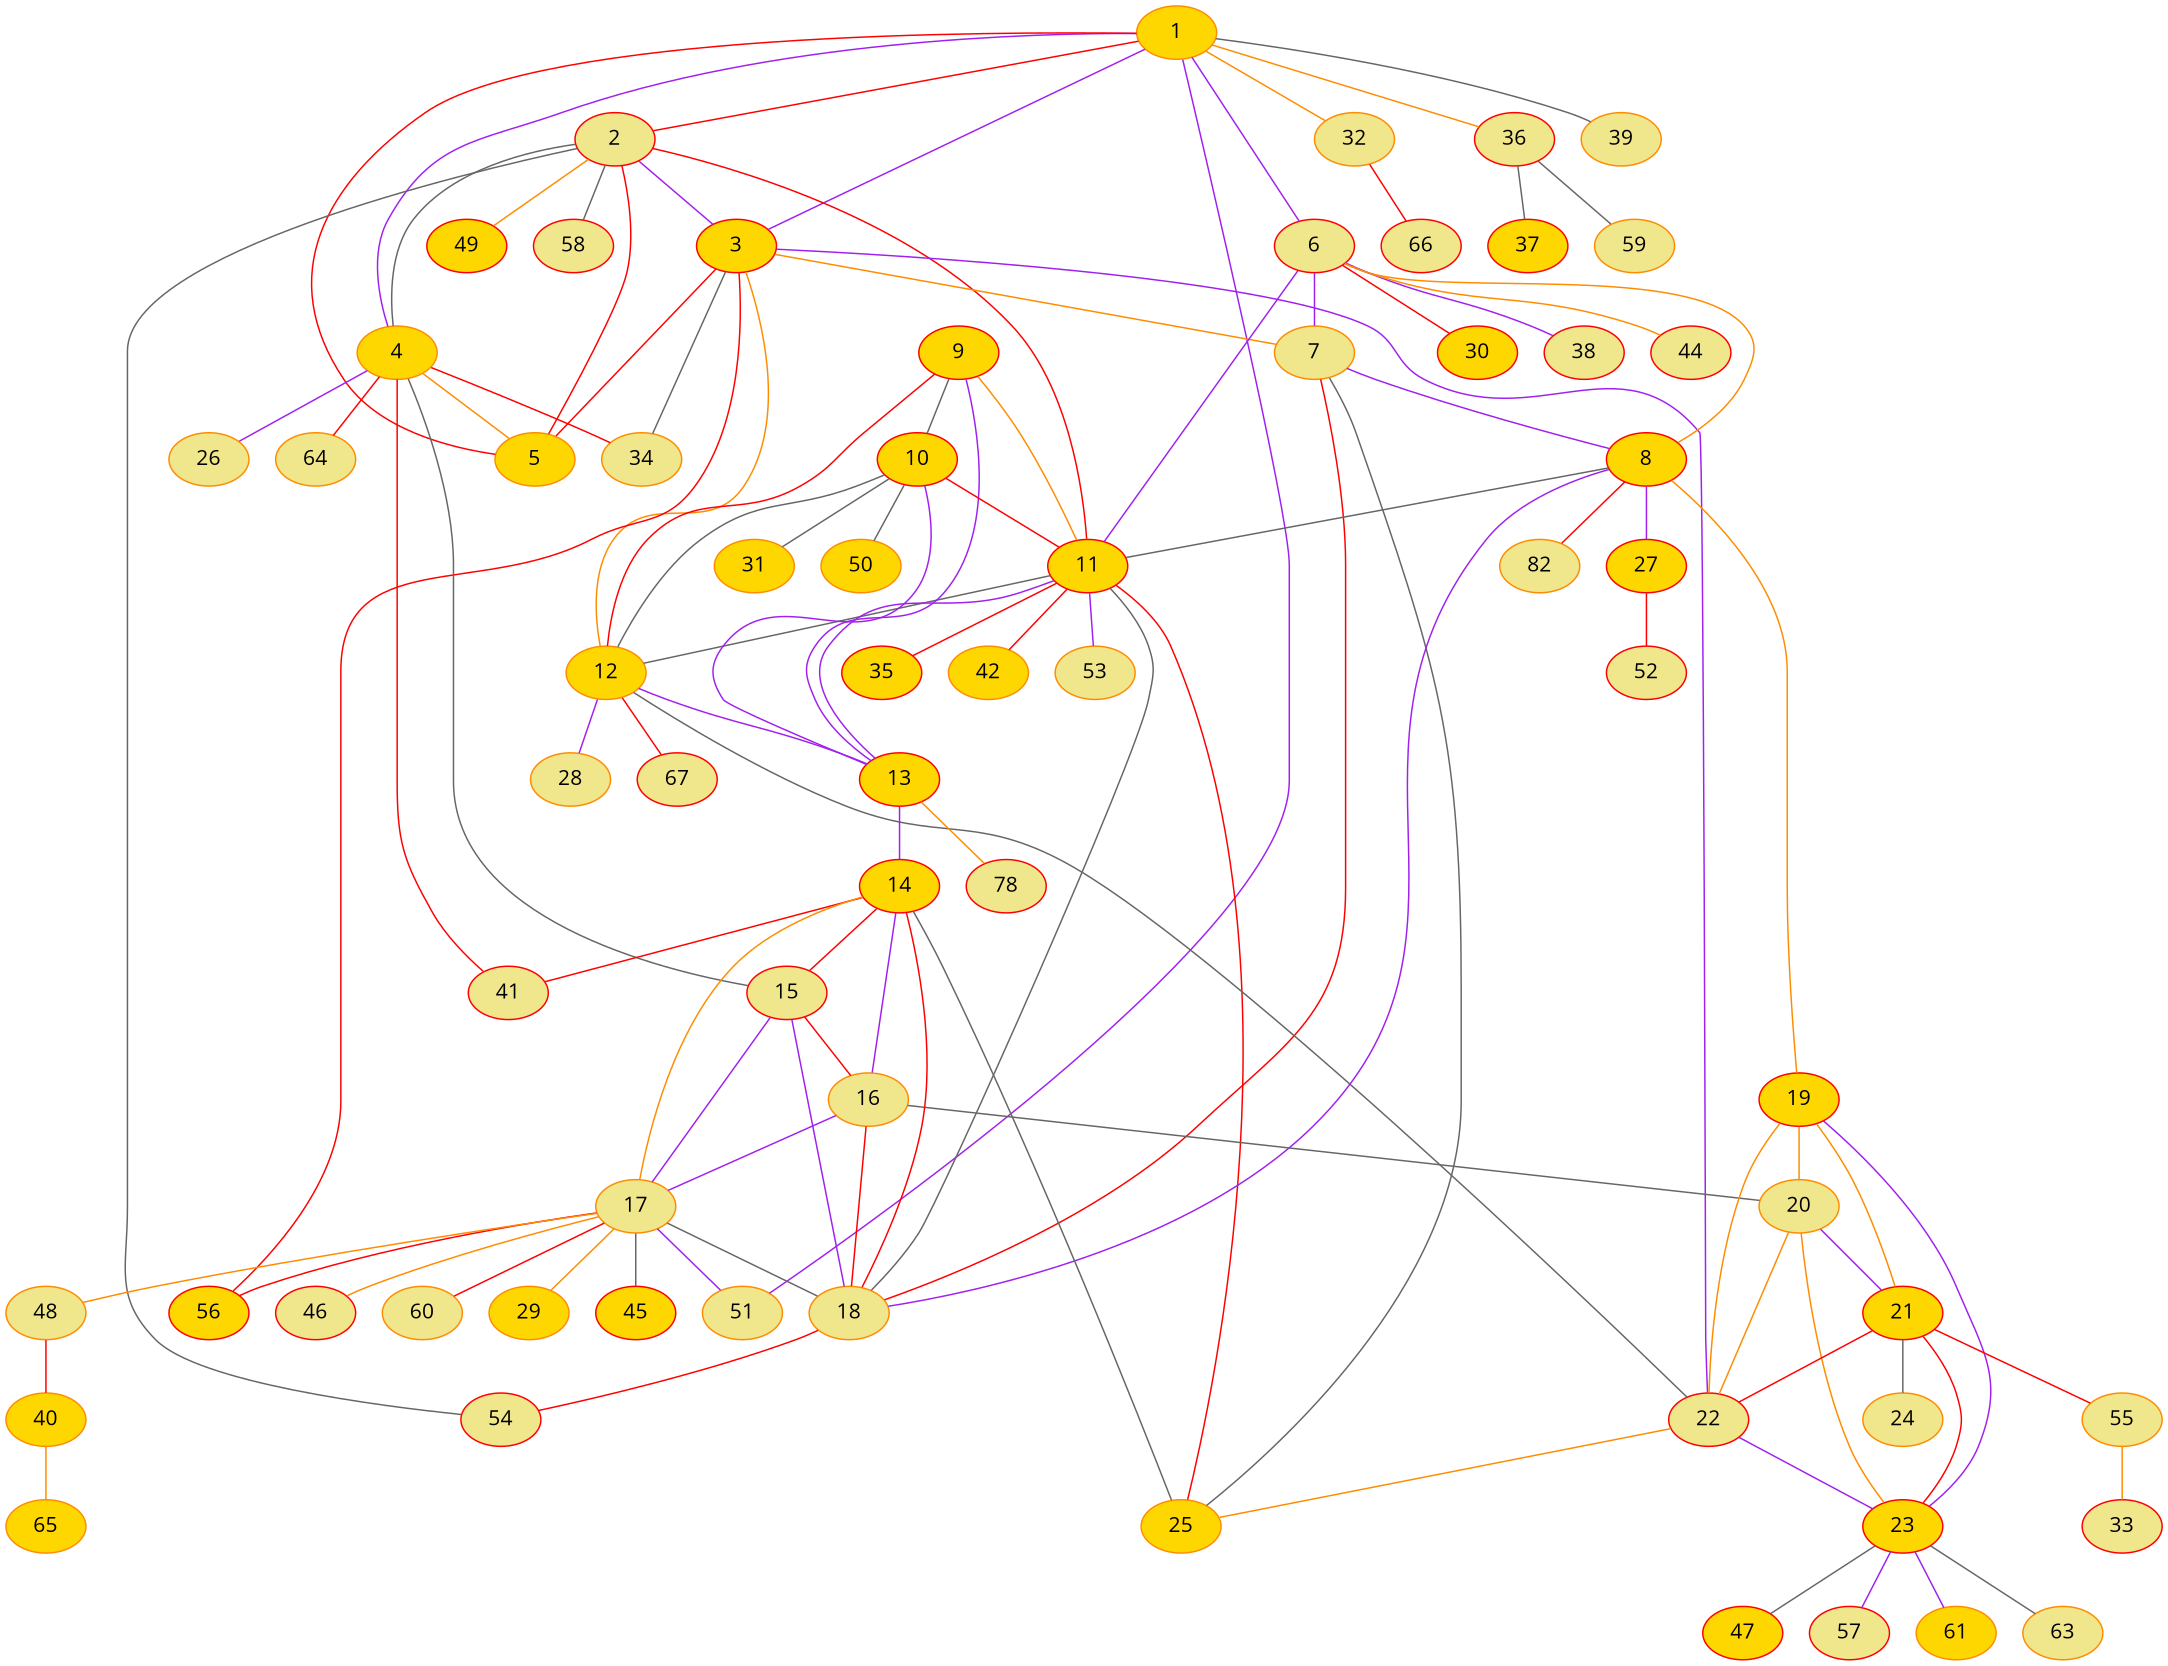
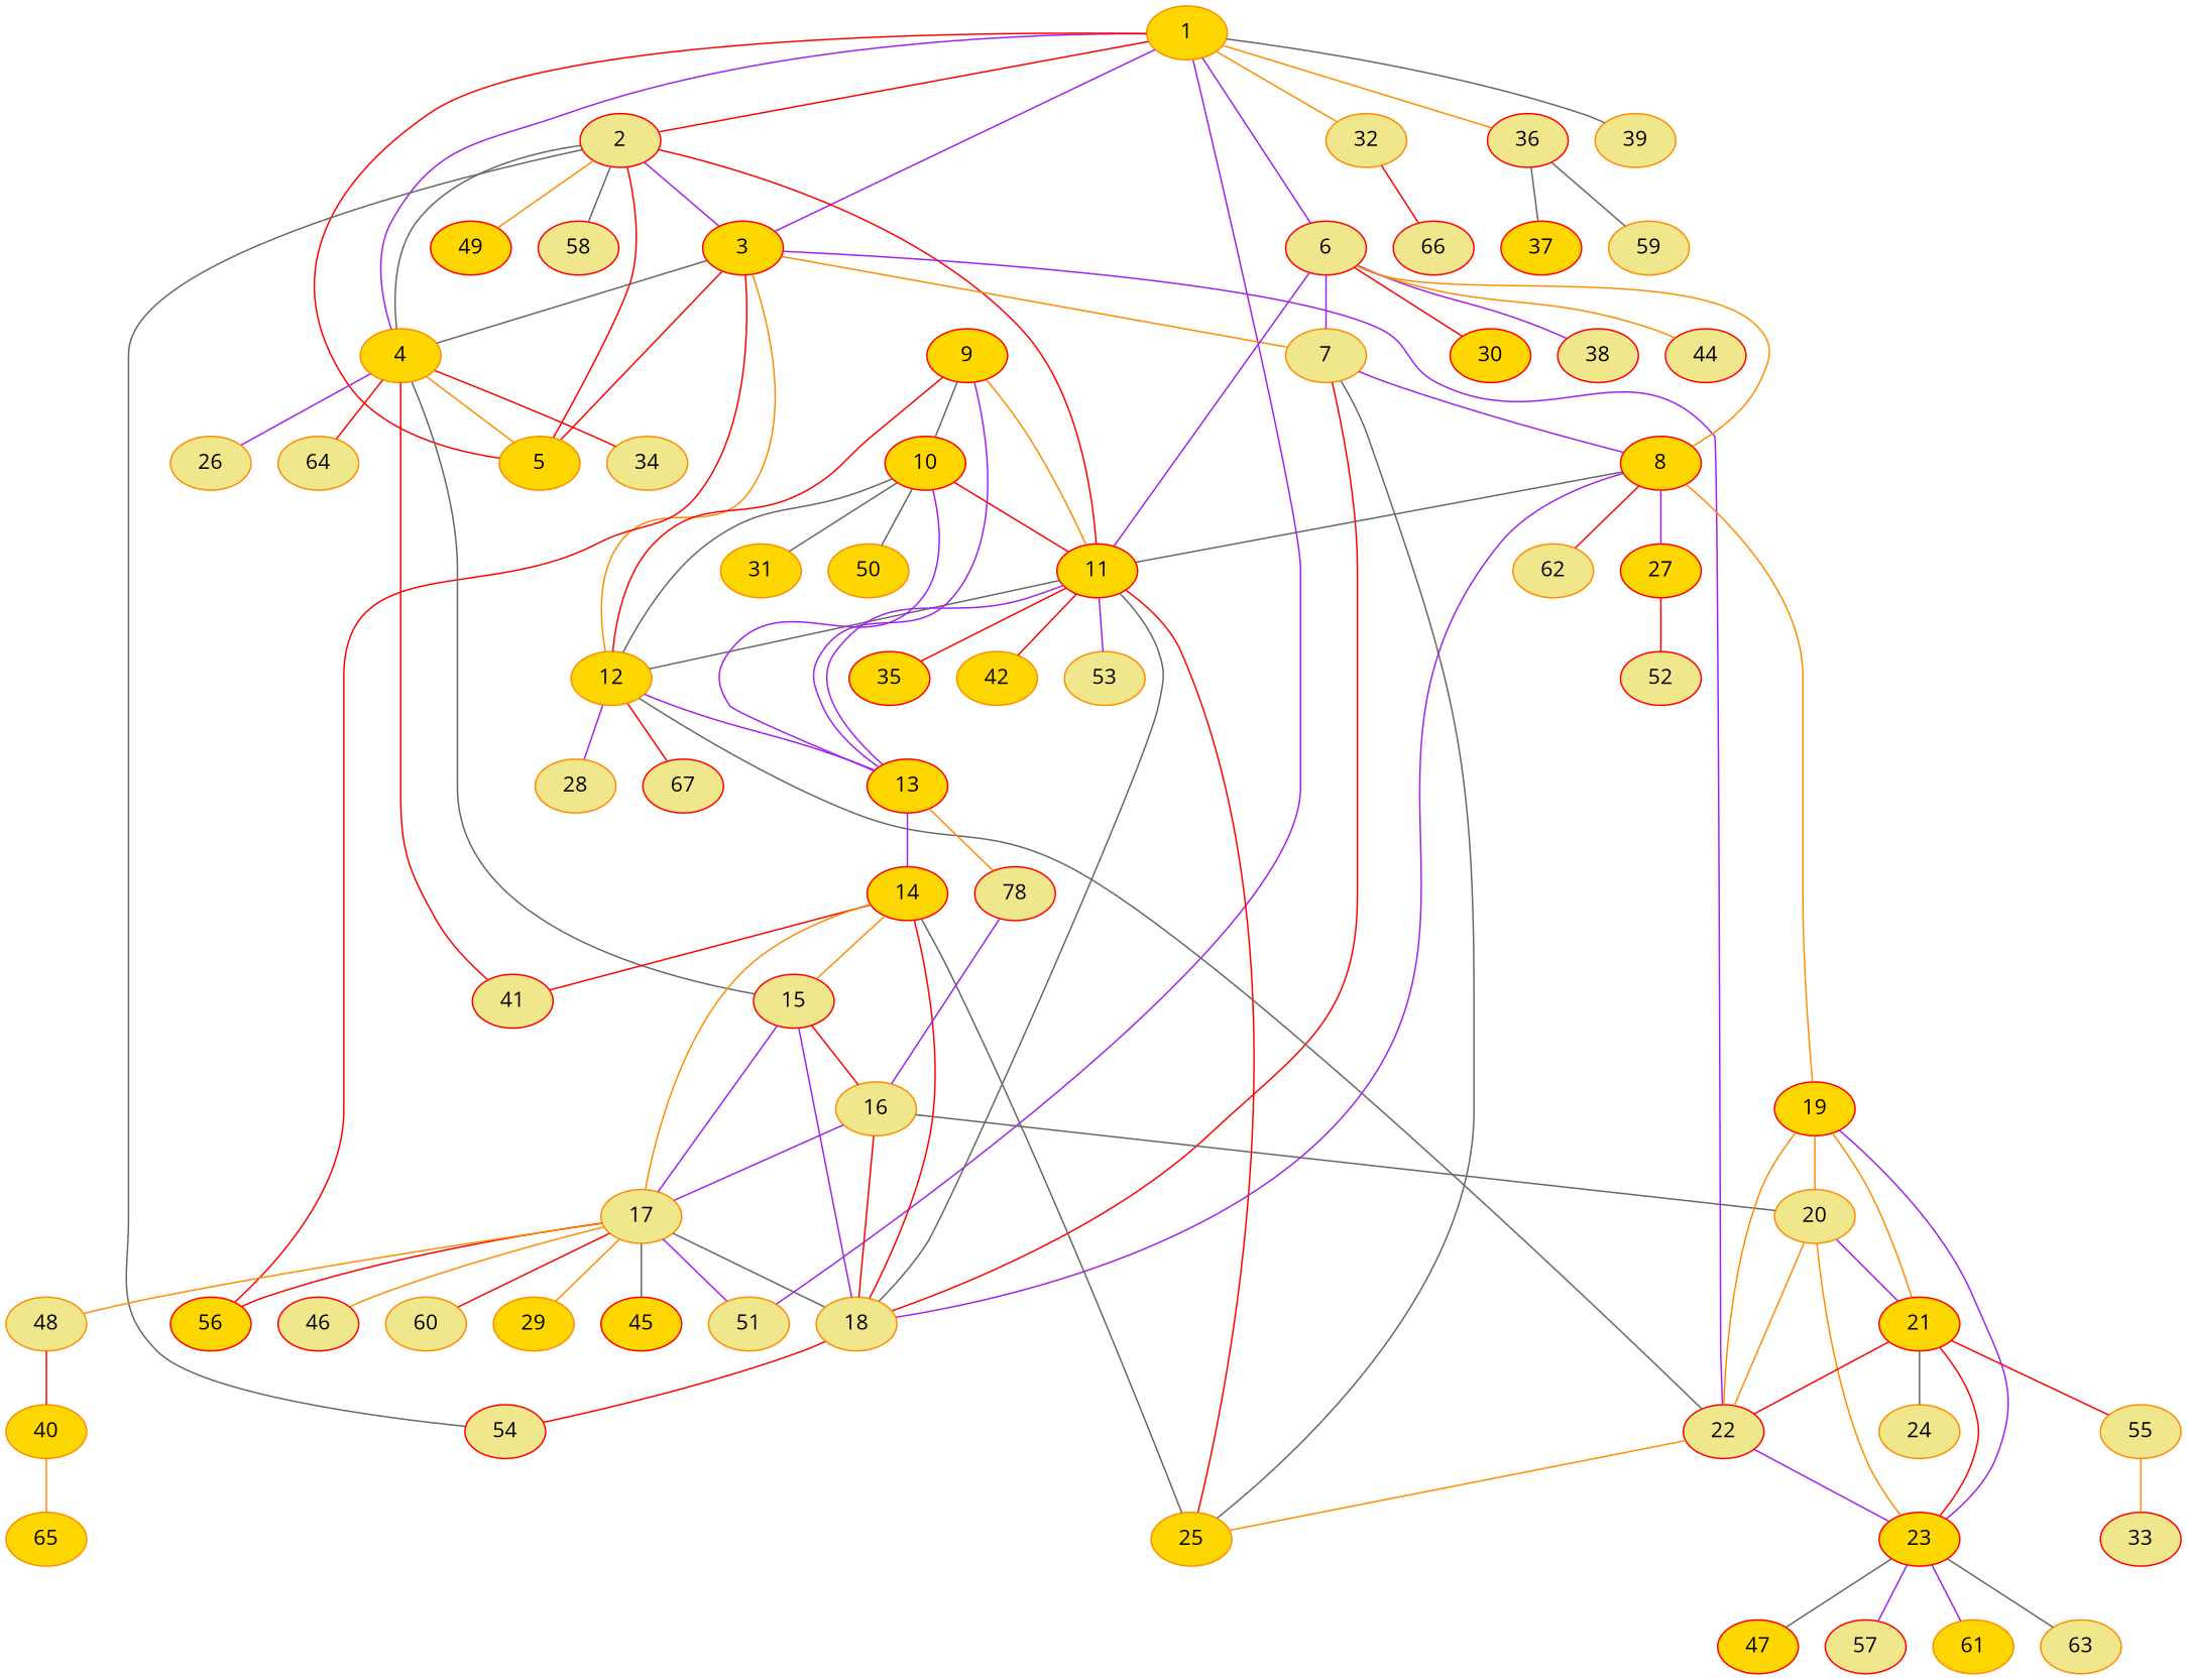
  graph {
    fontname="Open Sans"
    node [color=red fillcolor=khaki fontname="Open Sans" style=filled]
    edge [color=red fontname="Open Sans" weight=1.0]
    1 [color=darkorange fillcolor=gold]
    2
    3 [fillcolor=gold]
    4 [color=darkorange fillcolor=gold]
    5 [color=darkorange fillcolor=gold]
    6
    32 [color=darkorange]
    36
    39 [color=darkorange]
    51 [color=darkorange]
    11 [fillcolor=gold]
    49 [fillcolor=gold]
    54
    58
    7 [color=darkorange]
    12 [color=darkorange fillcolor=gold]
    22
    56 [fillcolor=gold]
    15
    26 [color=darkorange]
    34 [color=darkorange]
    41
    64 [color=darkorange]
    8 [fillcolor=gold]
    30 [fillcolor=gold]
    38
    44
    66
    37 [fillcolor=gold]
    59 [color=darkorange]
    18 [color=darkorange]
    25 [color=darkorange fillcolor=gold]
    13 [fillcolor=gold]
    35 [fillcolor=gold]
    42 [color=darkorange fillcolor=gold]
    53 [color=darkorange]
    28 [color=darkorange]
    67
    23 [fillcolor=gold]
    16 [color=darkorange]
    17 [color=darkorange]
    19 [fillcolor=gold]
    27 [fillcolor=gold]
-   62 [color=darkorange label=82]
+   62 [color=darkorange]
    20 [color=darkorange]
    21 [fillcolor=gold]
    52
    9 [fillcolor=gold]
    10 [fillcolor=gold]
    31 [color=darkorange fillcolor=gold]
    50 [color=darkorange fillcolor=gold]
    14 [fillcolor=gold]
    n53 [label=78]
    29 [color=darkorange fillcolor=gold]
    45 [fillcolor=gold]
    46
    48 [color=darkorange]
    60 [color=darkorange]
    40 [color=darkorange fillcolor=gold]
    65 [color=darkorange fillcolor=gold]
    24 [color=darkorange]
    55 [color=darkorange]
    47 [fillcolor=gold]
    57
    61 [color=darkorange fillcolor=gold]
    63 [color=darkorange]
    33
    1 -- 2
    1 -- 3 [color=purple]
    1 -- 4 [color=purple]
    1 -- 5
    1 -- 6 [color=purple]
    1 -- 32 [color=darkorange]
    1 -- 36 [color=darkorange]
    1 -- 39 [color=gray40]
    1 -- 51 [color=purple]
    2 -- 3 [color=purple]
    2 -- 4 [color=gray40]
    2 -- 5
    2 -- 11
    2 -- 49 [color=darkorange]
    2 -- 54 [color=gray40]
    2 -- 58 [color=gray40]
-   3 -- 34 [color=gray40]
+   3 -- 4 [color=gray40]
    3 -- 5
    3 -- 7 [color=darkorange]
    3 -- 12 [color=darkorange]
    3 -- 22 [color=purple]
    3 -- 56
    4 -- 5 [color=darkorange]
    4 -- 15 [color=gray40]
    4 -- 26 [color=purple]
    4 -- 34
    4 -- 41
    4 -- 64
    6 -- 11 [color=purple]
    6 -- 7 [color=purple weight=3.0]
    6 -- 8 [color=darkorange weight=3.0]
    6 -- 30
    6 -- 38 [color=purple]
    6 -- 44 [color=darkorange]
    32 -- 66
    36 -- 37 [color=gray40]
    36 -- 59 [color=gray40]
    11 -- 12 [color=gray40]
    11 -- 18 [color=gray40]
    11 -- 25
    11 -- 13 [color=purple]
    11 -- 35
    11 -- 42
    11 -- 53 [color=purple]
    7 -- 8 [color=purple]
    7 -- 18
    7 -- 25 [color=gray40]
    12 -- 22 [color=gray40]
    12 -- 13 [color=purple]
    12 -- 28 [color=purple]
    12 -- 67
    22 -- 25 [color=darkorange]
    22 -- 23 [color=purple]
    15 -- 18 [color=purple weight=7.0]
    15 -- 16
    15 -- 17 [color=purple]
    8 -- 11 [color=gray40]
    8 -- 18 [color=purple]
    8 -- 19 [color=darkorange]
    8 -- 27 [color=purple]
    8 -- 62
    18 -- 54
    13 -- 14 [color=purple]
    13 -- n53 [color=darkorange]
    23 -- 47 [color=gray40]
    23 -- 57 [color=purple]
    23 -- 61 [color=purple]
    23 -- 63 [color=gray40]
    16 -- 18
    16 -- 17 [color=purple]
    16 -- 20 [color=gray40]
    17 -- 51 [color=purple]
    17 -- 56
    17 -- 18 [color=gray40]
    17 -- 29 [color=darkorange]
    17 -- 45 [color=gray40]
    17 -- 46 [color=darkorange]
    17 -- 48 [color=darkorange]
    17 -- 60
    19 -- 22 [color=darkorange]
    19 -- 23 [color=purple]
    19 -- 20 [color=darkorange]
    19 -- 21 [color=darkorange]
    27 -- 52
    20 -- 22 [color=darkorange]
    20 -- 23 [color=darkorange]
    20 -- 21 [color=purple]
    21 -- 22
    21 -- 23
    21 -- 24 [color=gray40]
    21 -- 55
    9 -- 11 [color=darkorange]
    9 -- 12
    9 -- 13 [color=purple]
    9 -- 10 [color=gray40]
    10 -- 11
    10 -- 12 [color=gray40]
    10 -- 13 [color=purple]
    10 -- 31 [color=gray40]
    10 -- 50 [color=gray40]
-   14 -- 15
+   14 -- 15 [color=darkorange]
    14 -- 41
    14 -- 18
    14 -- 25 [color=gray40 weight=4.0]
-   14 -- 16 [color=purple]
+   n53 -- 16 [color=purple]
    14 -- 17 [color=darkorange]
    48 -- 40
    40 -- 65 [color=darkorange]
    55 -- 33 [color=darkorange]
  }
